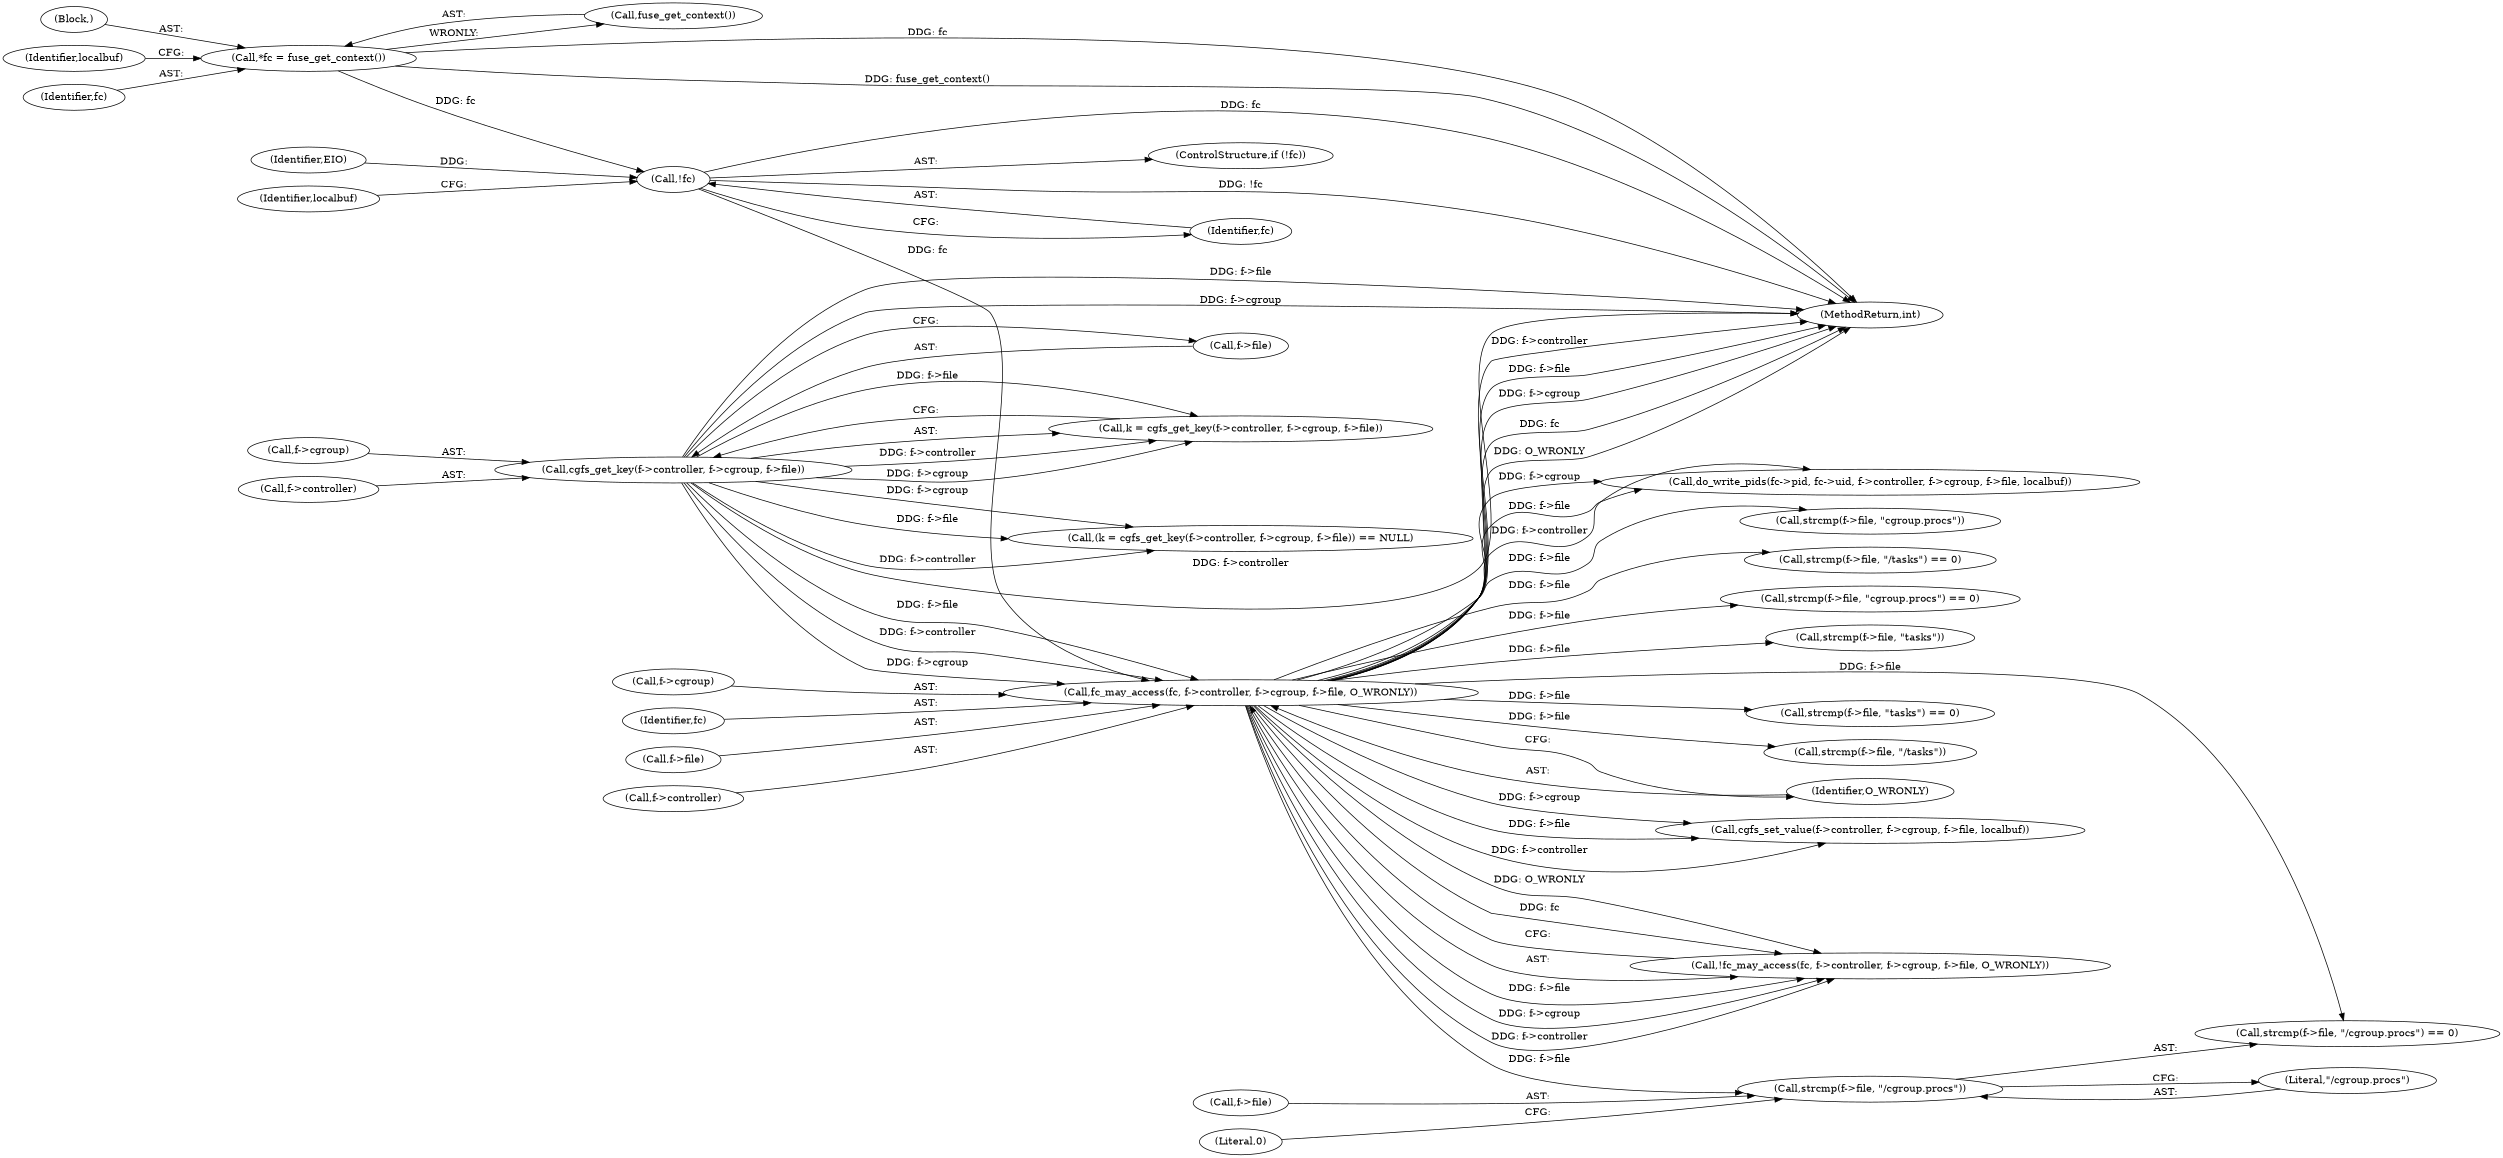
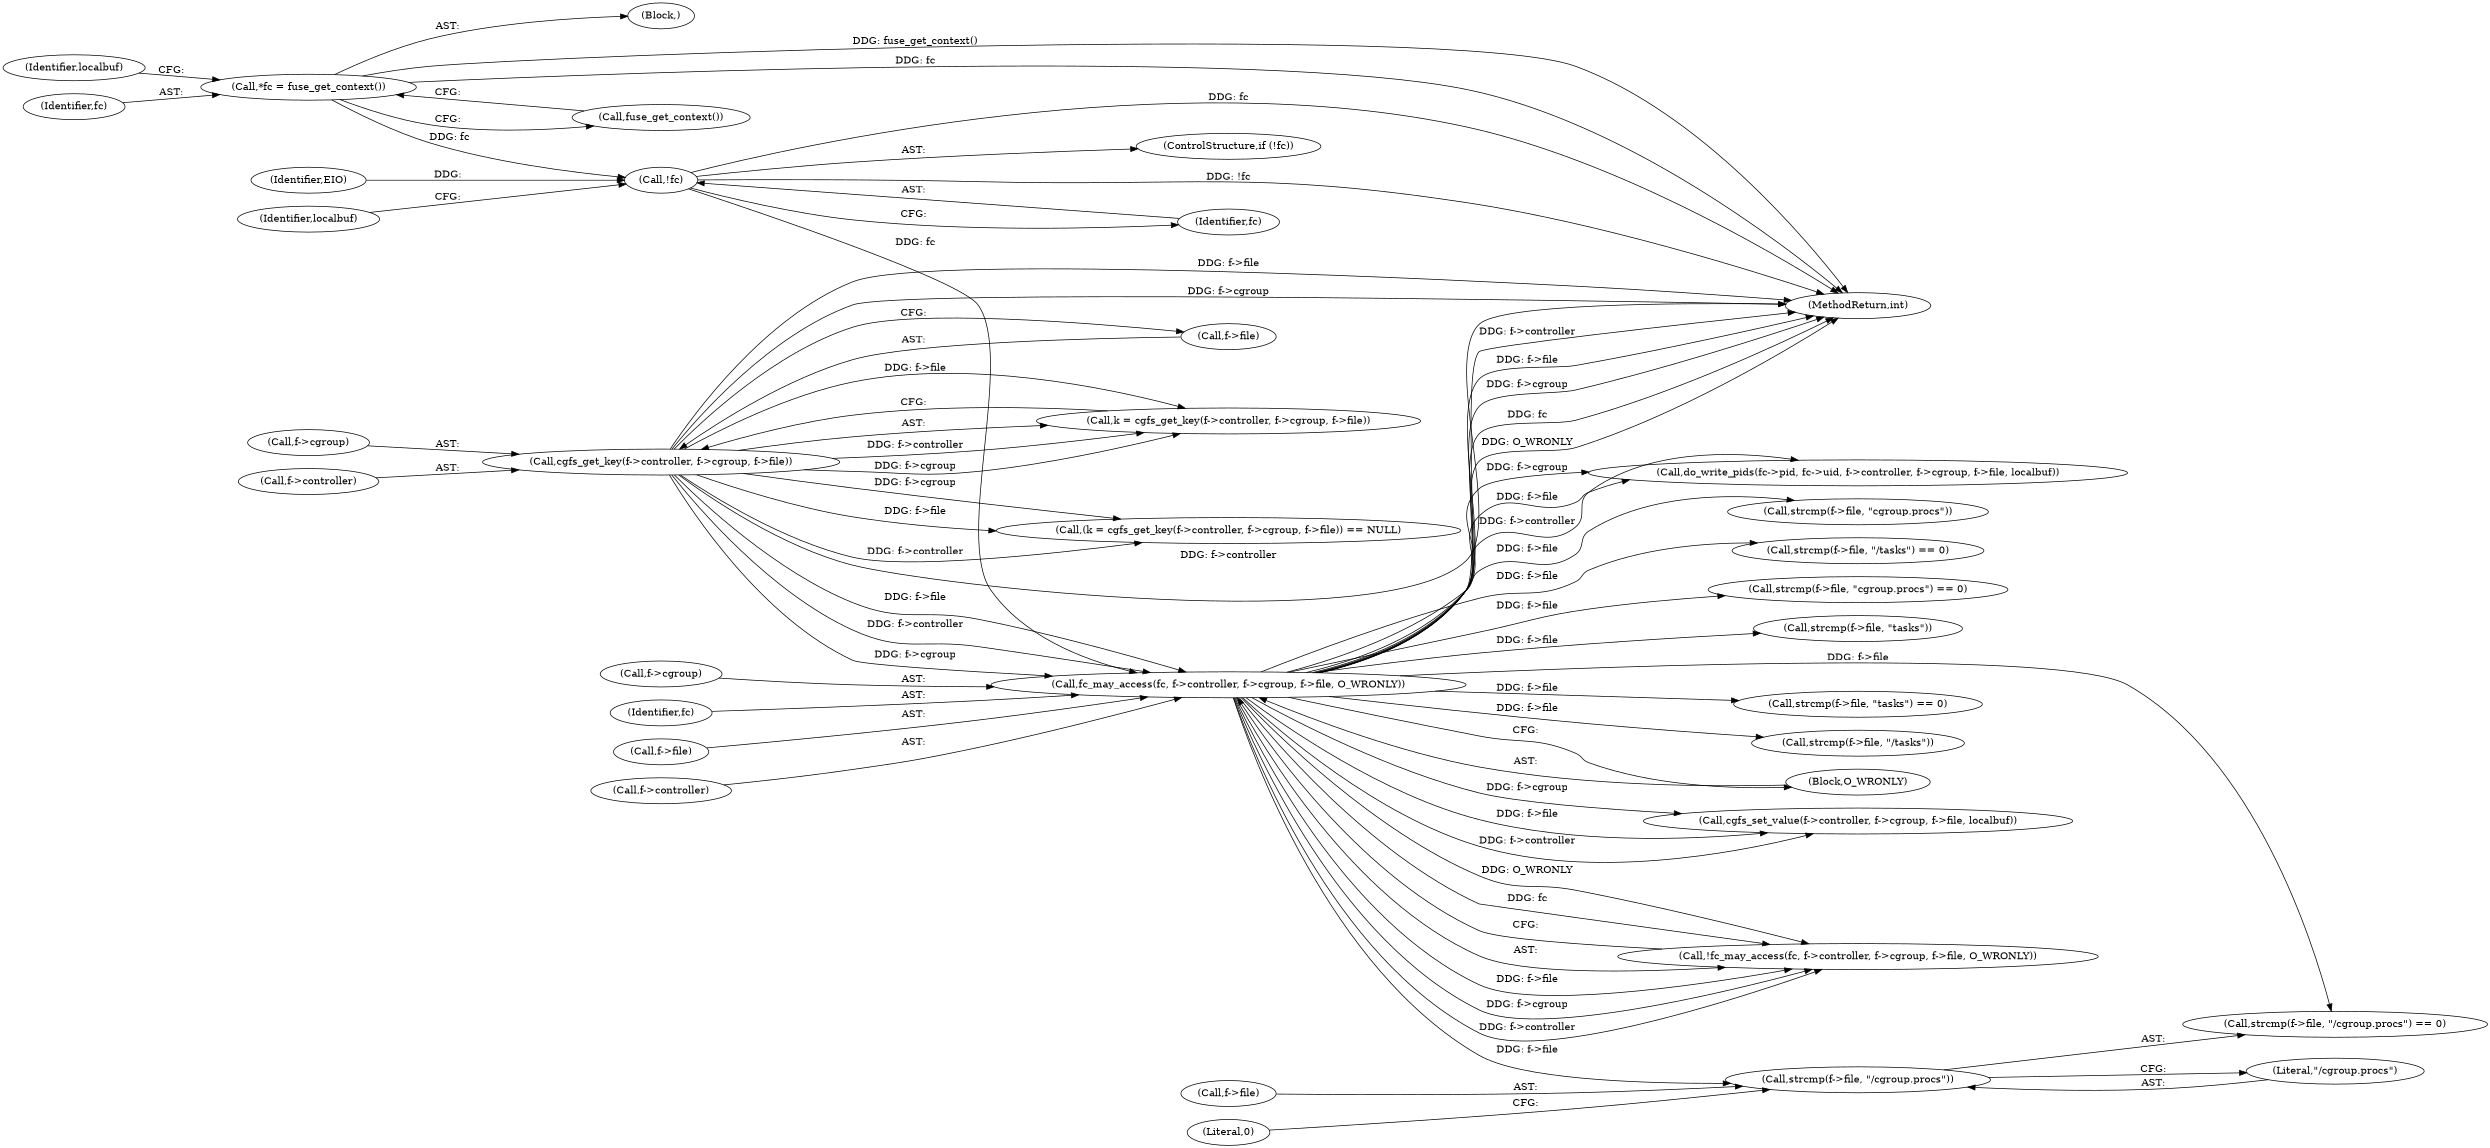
  digraph {
    rankdir=LR
    n1 [label="(Call,strcmp(f->file, \"/cgroup.procs\"))"]
    n2 [label="(Literal,\"/cgroup.procs\")"]
    n3 [label="(Call,strcmp(f->file, \"/cgroup.procs\") == 0)"]
    n4 [label="(Call,fc_may_access(fc, f->controller, f->cgroup, f->file, O_WRONLY))"]
    n5 [label="(Call,strcmp(f->file, \"tasks\") == 0)"]
    n6 [label="(Call,strcmp(f->file, \"/tasks\"))"]
-   n7 [label="(Identifier,O_WRONLY)"]
+   n7 [label="(Block,O_WRONLY)"]
    n8 [label="(Call,cgfs_set_value(f->controller, f->cgroup, f->file, localbuf))"]
    n9 [label="(Call,!fc_may_access(fc, f->controller, f->cgroup, f->file, O_WRONLY))"]
    n10 [label="(Call,do_write_pids(fc->pid, fc->uid, f->controller, f->cgroup, f->file, localbuf))"]
    n11 [label="(Call,strcmp(f->file, \"cgroup.procs\"))"]
    n12 [label="(MethodReturn,int)"]
    n13 [label="(Call,strcmp(f->file, \"/tasks\") == 0)"]
    n14 [label="(Call,strcmp(f->file, \"cgroup.procs\") == 0)"]
    n15 [label="(Call,strcmp(f->file, \"tasks\"))"]
    n16 [label="(Call,!fc)"]
    n17 [label="(Identifier,fc)"]
    n18 [label="(ControlStructure,if (!fc))"]
    n19 [label="(Call,*fc = fuse_get_context())"]
    n20 [label="(Block,)"]
    n21 [label="(Call,fuse_get_context())"]
    n22 [label="(Call,cgfs_get_key(f->controller, f->cgroup, f->file))"]
    n23 [label="(Call,f->file)"]
    n24 [label="(Call,k = cgfs_get_key(f->controller, f->cgroup, f->file))"]
    n25 [label="(Call,(k = cgfs_get_key(f->controller, f->cgroup, f->file)) == NULL)"]
    n26 [label="(Call,f->cgroup)"]
    n27 [label="(Identifier,localbuf)"]
    n28 [label="(Call,f->file)"]
    n29 [label="(Call,f->cgroup)"]
    n30 [label="(Identifier,fc)"]
    n31 [label="(Identifier,EIO)"]
    n32 [label="(Call,f->file)"]
    n33 [label="(Call,f->controller)"]
    n34 [label="(Call,f->controller)"]
    n35 [label="(Literal,0)"]
    n36 [label="(Identifier,localbuf)"]
    n37 [label="(Identifier,fc)"]
    n1 -> n2 [label="CFG: "]
    n1 -> n3 [label="AST: "]
    n2 -> n1 [label="AST: "]
    n4 -> n1 [label="DDG: f->file"]
    n4 -> n3 [label="DDG: f->file"]
    n4 -> n5 [label="DDG: f->file"]
    n4 -> n6 [label="DDG: f->file"]
    n4 -> n7 [label="CFG: "]
    n4 -> n8 [label="DDG: f->controller"]
    n4 -> n8 [label="DDG: f->cgroup"]
    n4 -> n8 [label="DDG: f->file"]
    n4 -> n9 [label="AST: "]
    n4 -> n9 [label="DDG: f->file"]
    n4 -> n9 [label="DDG: f->cgroup"]
    n4 -> n9 [label="DDG: f->controller"]
    n4 -> n9 [label="DDG: O_WRONLY"]
    n4 -> n9 [label="DDG: fc"]
    n4 -> n10 [label="DDG: f->controller"]
    n4 -> n10 [label="DDG: f->cgroup"]
    n4 -> n10 [label="DDG: f->file"]
    n4 -> n11 [label="DDG: f->file"]
    n4 -> n12 [label="DDG: f->cgroup"]
    n4 -> n12 [label="DDG: fc"]
    n4 -> n12 [label="DDG: O_WRONLY"]
    n4 -> n12 [label="DDG: f->controller"]
    n4 -> n12 [label="DDG: f->file"]
    n4 -> n13 [label="DDG: f->file"]
    n4 -> n14 [label="DDG: f->file"]
    n4 -> n15 [label="DDG: f->file"]
    n7 -> n4 [label="AST: "]
    n9 -> n4 [label="CFG: "]
    n16 -> n4 [label="DDG: fc"]
    n16 -> n12 [label="DDG: !fc"]
    n16 -> n12 [label="DDG: fc"]
    n16 -> n17 [label="CFG: "]
    n16 -> n18 [label="AST: "]
    n17 -> n16 [label="AST: "]
    n19 -> n12 [label="DDG: fuse_get_context()"]
    n19 -> n12 [label="DDG: fc"]
    n19 -> n16 [label="DDG: fc"]
-   n20 -> n19 [label="AST: "]
-   n19 -> n21 [label="WRONLY: "]
-   n21 -> n19 [label="AST: "]
+   n19 -> n20 [label="AST: "]
+   n19 -> n21 [label="CFG: "]
+   n21 -> n19 [label="CFG: "]
    n22 -> n4 [label="DDG: f->controller"]
    n22 -> n4 [label="DDG: f->cgroup"]
    n22 -> n4 [label="DDG: f->file"]
    n22 -> n12 [label="DDG: f->controller"]
    n22 -> n12 [label="DDG: f->file"]
    n22 -> n12 [label="DDG: f->cgroup"]
    n22 -> n23 [label="CFG: "]
    n22 -> n24 [label="AST: "]
    n22 -> n24 [label="DDG: f->controller"]
    n22 -> n24 [label="DDG: f->cgroup"]
    n22 -> n24 [label="DDG: f->file"]
    n22 -> n25 [label="DDG: f->controller"]
    n22 -> n25 [label="DDG: f->cgroup"]
    n22 -> n25 [label="DDG: f->file"]
    n23 -> n22 [label="AST: "]
    n24 -> n22 [label="CFG: "]
    n26 -> n22 [label="AST: "]
    n27 -> n19 [label="CFG: "]
    n28 -> n1 [label="AST: "]
    n29 -> n4 [label="AST: "]
    n30 -> n4 [label="AST: "]
    n31 -> n16 [label="DDG: "]
    n32 -> n4 [label="AST: "]
    n33 -> n22 [label="AST: "]
    n34 -> n4 [label="AST: "]
    n35 -> n1 [label="CFG: "]
    n36 -> n16 [label="CFG: "]
    n37 -> n19 [label="AST: "]
  }
